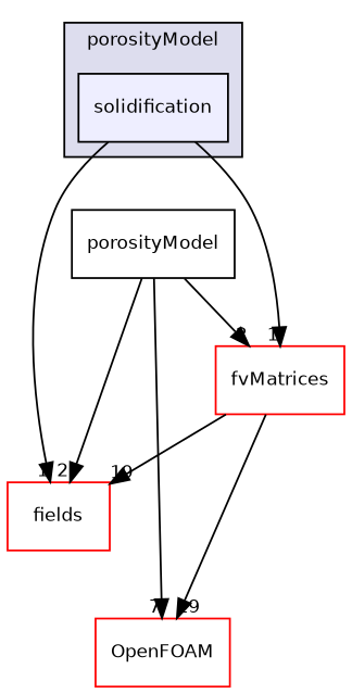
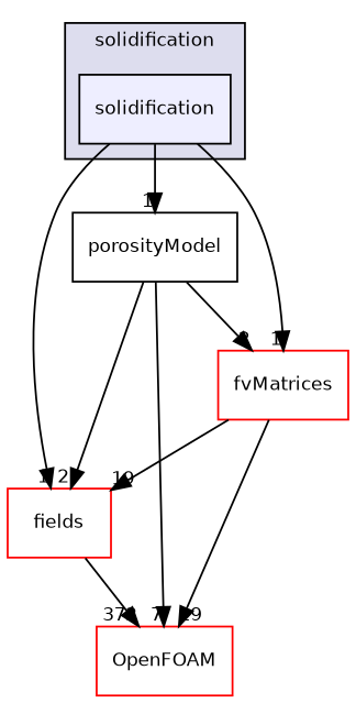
  digraph {
    compound=true
    node [fontname=Helvetica fontsize=10 shape=box color=red]
    edge [headlabel=1 labeldistance=1.5 labelfontname=Helvetica labelfontsize=10]
    n1 [fillcolor="#eeeeff" label=solidification pencolor=black style=filled color=""]
    n2 [label=fields]
    n3 [label=porosityModel color=""]
    n4 [label=fvMatrices]
    n5 [label=OpenFOAM]
    subgraph cluster_1 {
      bgcolor="#ddddee"
      fontname=Helvetica
      fontsize=10
-     label=porosityModel
+     label=solidification
      pencolor=black
      n1
    }
    n1 -> n2
+   n1 -> n3
    n1 -> n4
+   n2 -> n5 [headlabel=372]
    n3 -> n2 [headlabel=2]
    n3 -> n4 [headlabel=2]
    n3 -> n5 [headlabel=7]
    n4 -> n2 [headlabel=19]
    n4 -> n5 [headlabel=29]
  }
